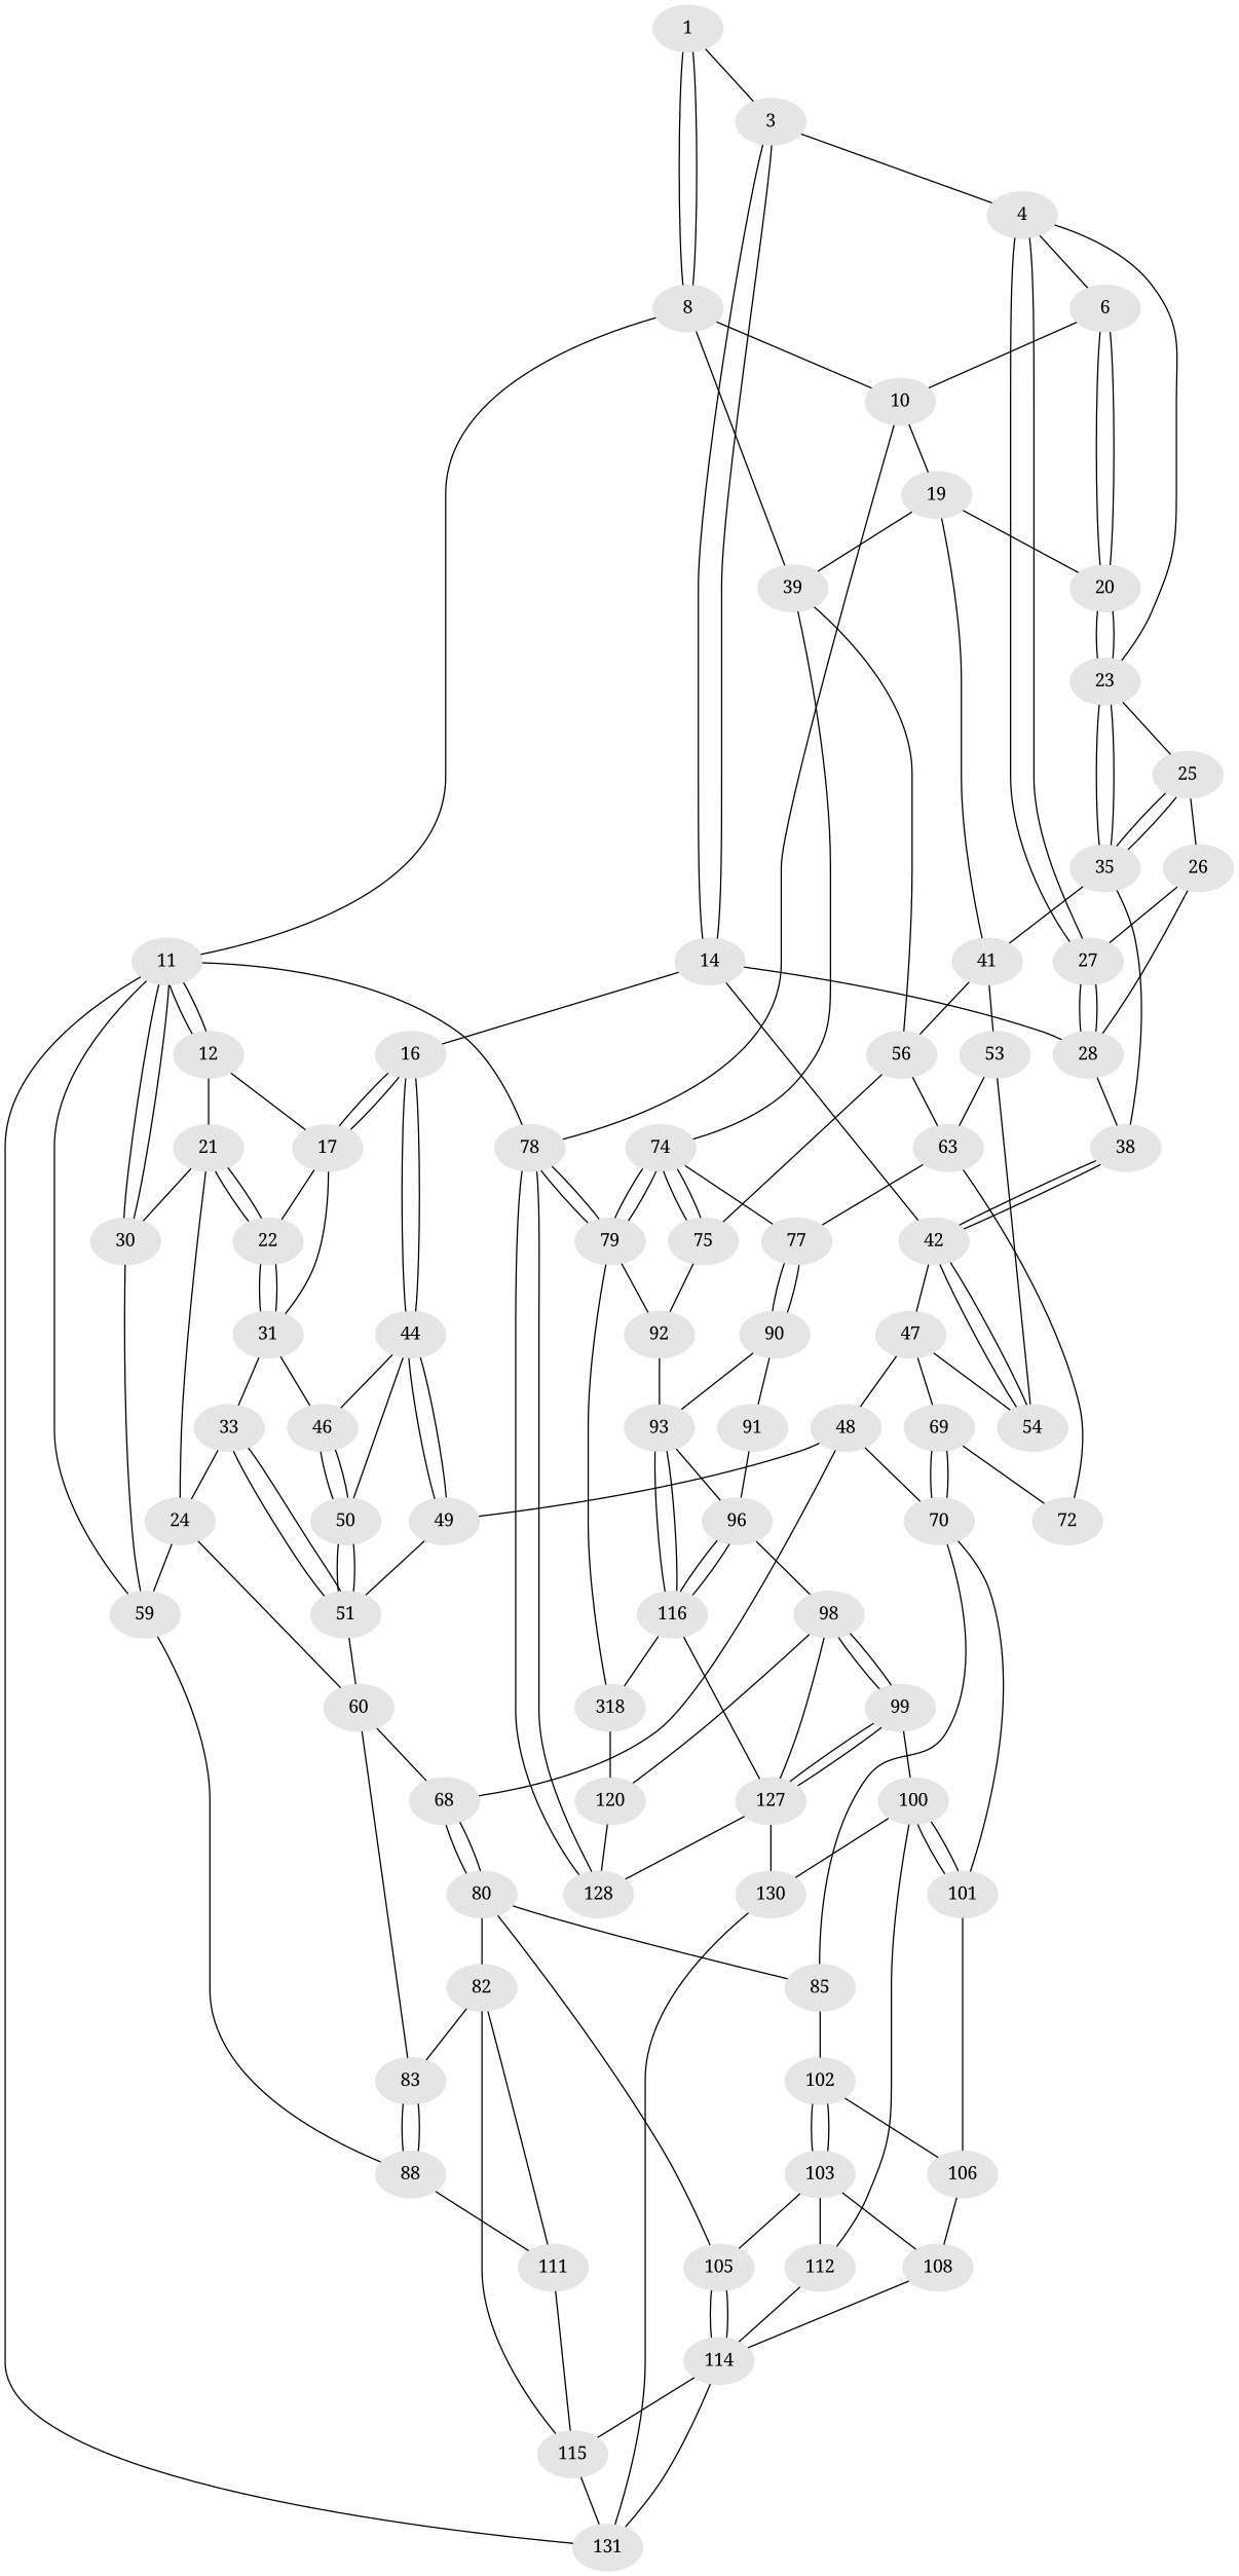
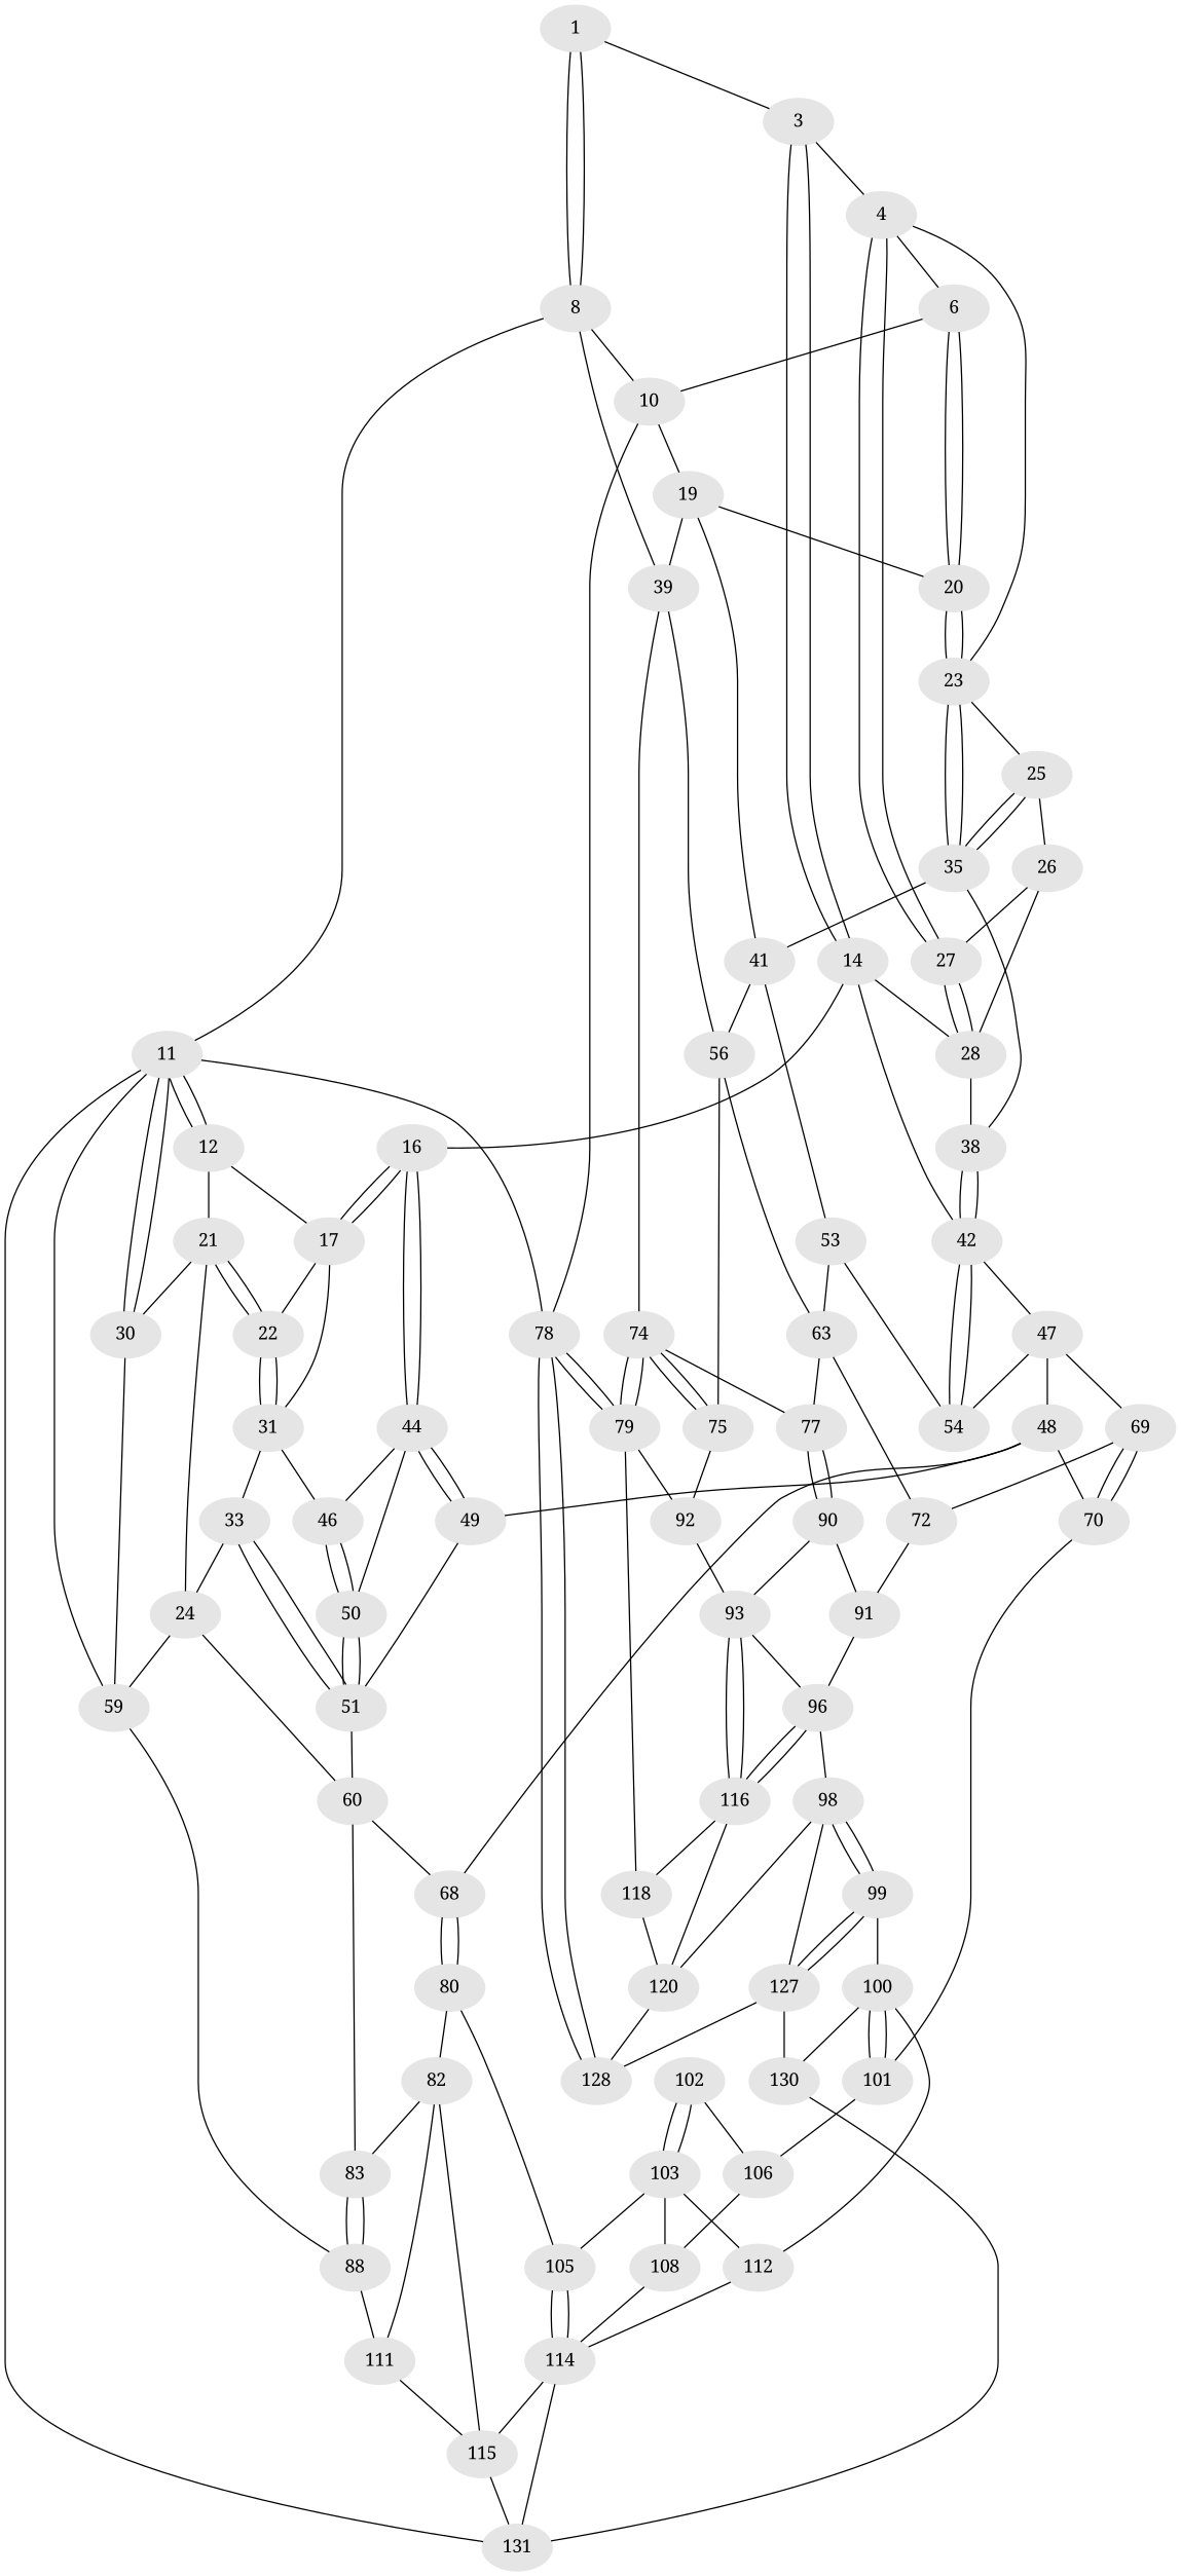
  graph {
    fontname="Noto Serif"
    node [color=gray90 fontname="Noto Serif" style=filled]
    edge [fontname="Noto Serif"]
    1 [super="+2"]
    3
    8 [super="+9"]
    4 [super="+5"]
    14 [super="+15"]
    10
    11 [super="+87"]
    39 [super="+55"]
    6 [super="+7"]
    23 [super="+24"]
    27
    16
    28 [super="+36"]
    42 [super="+43"]
    20
    25
    35 [super="+37"]
    78
    19 [super="+40"]
    12 [super="+13"]
    30
    59 [super="+86"]
    131 [super="+132"]
    56 [super="+62"]
    74
    79 [super="+117"]
    128
    41 [super="+52"]
    17 [super="+18"]
    21 [super="+29"]
    88 [super="+89"]
    22
    31 [super="+32"]
    n34 [label=24 super="+58"]
    44 [super="+45"]
    38
    47 [super="+66"]
    54 [super="+65"]
    46
    49
    50
    33
    53 [super="+64"]
    60 [super="+61"]
    26
    51 [super="+57"]
    68
    83
    63 [super="+71"]
    75 [super="+76"]
    77
    48 [super="+67"]
    69
    70 [super="+84"]
    72 [super="+73"]
    80 [super="+81"]
-   85
    101
    92
    111 [super="+125"]
    91 [super="+95"]
    90
    82 [super="+110"]
    105
    102
    106 [super="+107"]
    96 [super="+97"]
-   118 [label=318]
+   118
    93 [super="+94"]
    120 [super="+123"]
    115 [super="+126"]
    114 [super="+124"]
    103 [super="+104"]
    116 [super="+119"]
    98 [super="+121"]
    99
    127 [super="+129"]
    100 [super="+122"]
    130
    112 [super="+113"]
    108 [super="+109"]
    1 -- 3
    1 -- 8
    1 -- 8
    3 -- 4
    3 -- 14
    3 -- 14
    8 -- 10
    8 -- 11
    8 -- 39
    4 -- 6
    4 -- 23
    4 -- 27
    4 -- 27
    14 -- 16
    14 -- 28
    14 -- 42
    10 -- 78
    10 -- 19
    11 -- 78
    11 -- 12
    11 -- 12
    11 -- 30
    11 -- 30
    11 -- 59
    11 -- 131
    39 -- 56
    39 -- 74
    6 -- 10
    6 -- 20
    6 -- 20
    23 -- 25
    23 -- 35
    23 -- 35
    27 -- 28
    27 -- 28
    16 -- 17
    16 -- 17
    16 -- 44
    16 -- 44
    28 -- 38
    42 -- 47
    42 -- 54
    42 -- 54
    20 -- 23
    20 -- 23
    25 -- 35
    25 -- 35
    25 -- 26
    35 -- 41
    35 -- 38
    78 -- 79
    78 -- 79
    78 -- 128
    78 -- 128
    19 -- 39
    19 -- 20
    19 -- 41
    12 -- 17
    12 -- 21
    30 -- 59
    59 -- 88
    56 -- 63
    56 -- 75
    74 -- 79
    74 -- 79
    74 -- 75
    74 -- 75
    74 -- 77
    79 -- 92
    79 -- 118
    41 -- 56
    41 -- 53
    17 -- 22
    17 -- 31
    21 -- 30
    21 -- 22
    21 -- 22
    21 -- n34
    88 -- 111 [weight=2]
    22 -- 31
    22 -- 31
    31 -- 46
    31 -- 33
    n34 -- 59
    n34 -- 60
    44 -- 46
    44 -- 49
    44 -- 49
    44 -- 50
    38 -- 42
    38 -- 42
    47 -- 54
    47 -- 48
    47 -- 69
    46 -- 50
    46 -- 50
    49 -- 51
    50 -- 51
    50 -- 51
    33 -- n34
    33 -- 51
    33 -- 51
    53 -- 54 [weight=2]
    53 -- 63
    60 -- 68
    60 -- 83
    26 -- 27
    26 -- 28
    51 -- 60
    68 -- 80
    68 -- 80
    83 -- 88
    83 -- 88
    63 -- 77
    63 -- 72
    75 -- 92
    77 -- 90
    77 -- 90
    48 -- 49
    48 -- 68
    48 -- 70
    69 -- 70
    69 -- 70
    69 -- 72
-   70 -- 85
    70 -- 101
-   80 -- 85
+   72 -- 91 [weight=2]
    80 -- 82
    80 -- 105
-   85 -- 102
    101 -- 106
    92 -- 93
    111 -- 115
    91 -- 96
    90 -- 91
    90 -- 93
    82 -- 83
    82 -- 111
    82 -- 115
    105 -- 114
    105 -- 114
    102 -- 106
    102 -- 103
    102 -- 103
    106 -- 108 [weight=2]
    96 -- 116
    96 -- 116
    96 -- 98
    118 -- 120
    93 -- 96
    93 -- 116
    93 -- 116
    120 -- 128
    115 -- 131
    114 -- 131
    114 -- 115
    103 -- 105
    103 -- 112
    103 -- 108
    116 -- 118
-   116 -- 127
+   116 -- 120
    98 -- 120
    98 -- 99
    98 -- 99
    98 -- 127
    99 -- 127
    99 -- 127
    99 -- 100
    127 -- 128
    127 -- 130
    100 -- 101
    100 -- 101
    100 -- 130
    100 -- 112
    130 -- 131
    112 -- 114
    108 -- 114
  }
